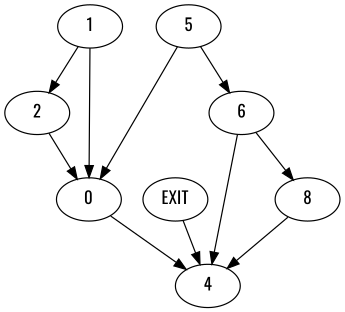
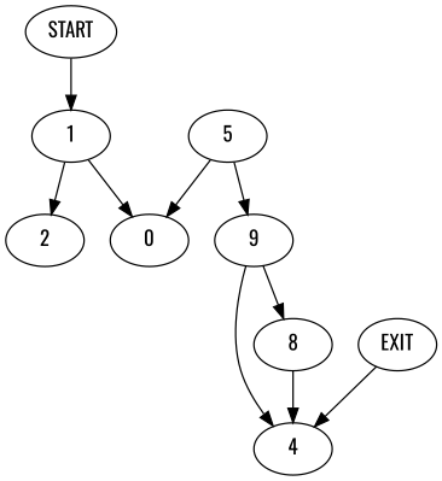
  digraph {
    fontname=Oswald
    node [fontname=Oswald]
    edge [fontname=Oswald]
+   n1 [label=START]
    1
    2
    n4 [label=0]
    n5 [label=EXIT]
    4
    5
-   6
+   6 [label=9]
    n9 [label=8]
+   n1 -> 1
    1 -> 2
    1 -> n4
-   2 -> n4
-   n4 -> 4
    n5 -> 4
    5 -> n4
    5 -> 6
    6 -> 4
    6 -> n9
    n9 -> 4
  }
